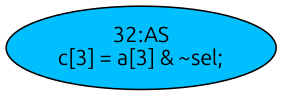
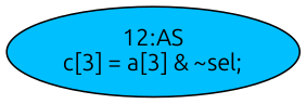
  strict digraph {
    fontname=Ubuntu
-   n1 [ast="<pyverilog.vparser.ast.Assign object at 0x7f0043a92e90>" def_var="['c']" fillcolor=deepskyblue label="32:AS\nc[3] = a[3] & ~sel;" statements="[]" style=filled typ=Assign use_var="['a', 'sel']" fontname=Ubuntu]
+   n1 [ast="<pyverilog.vparser.ast.Assign object at 0x7f0043a92e90>" def_var="['c']" fillcolor=deepskyblue label="12:AS\nc[3] = a[3] & ~sel;" statements="[]" style=filled typ=Assign use_var="['a', 'sel']" fontname=Ubuntu]
  }
